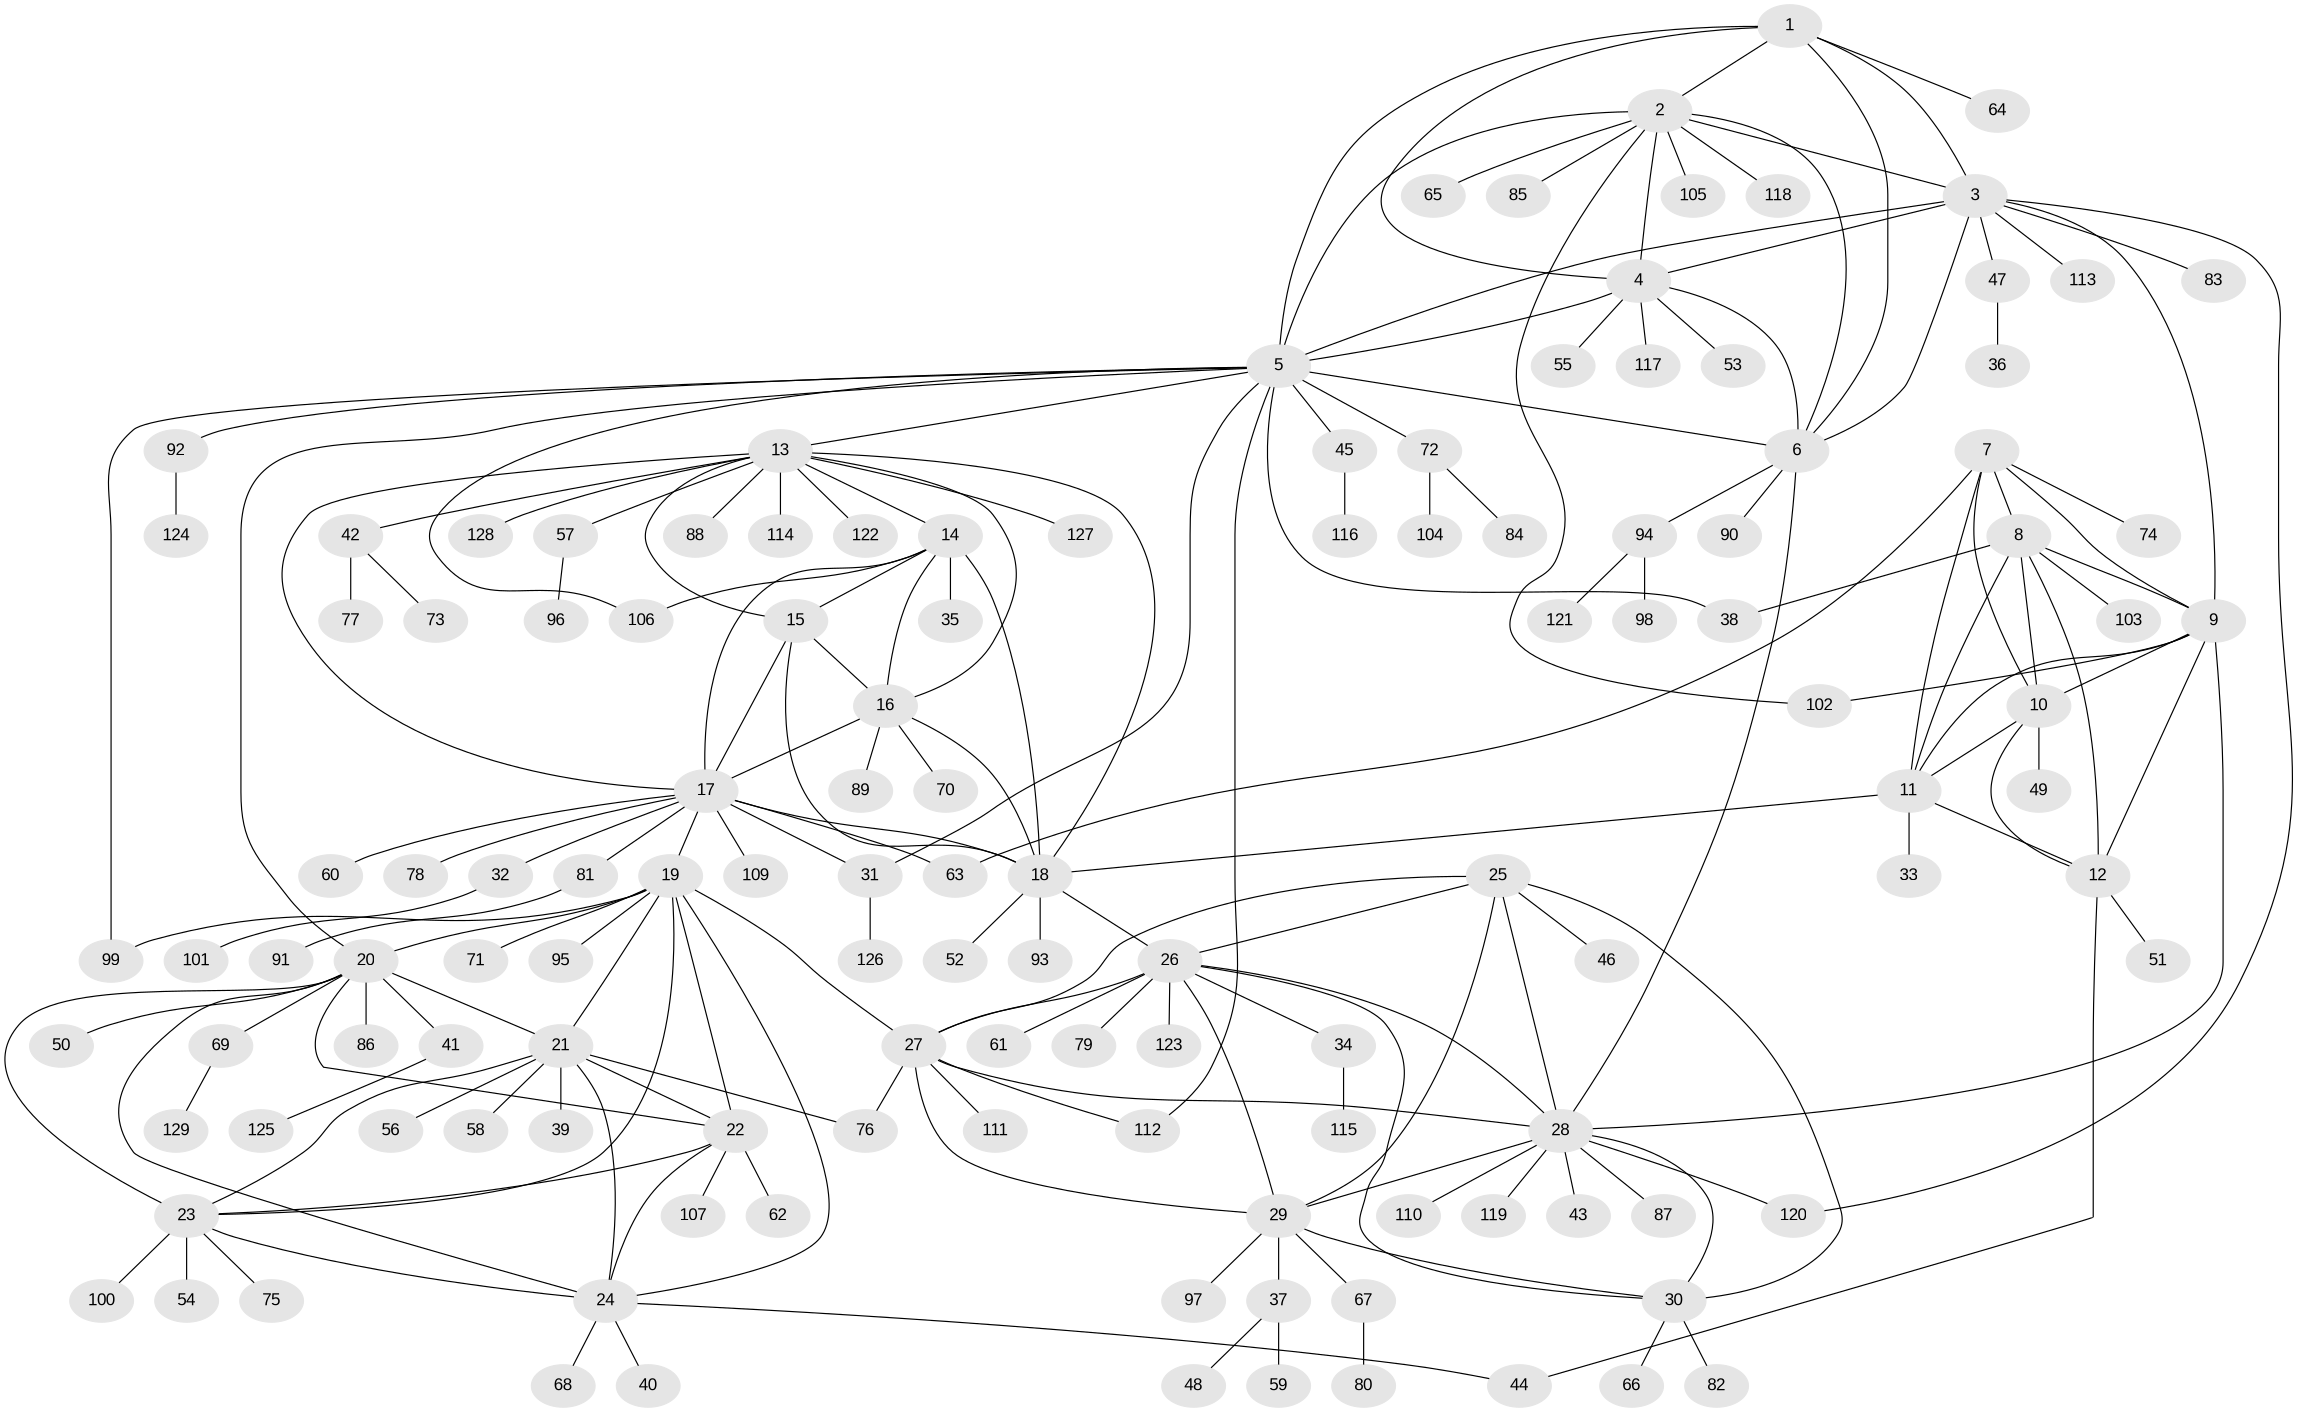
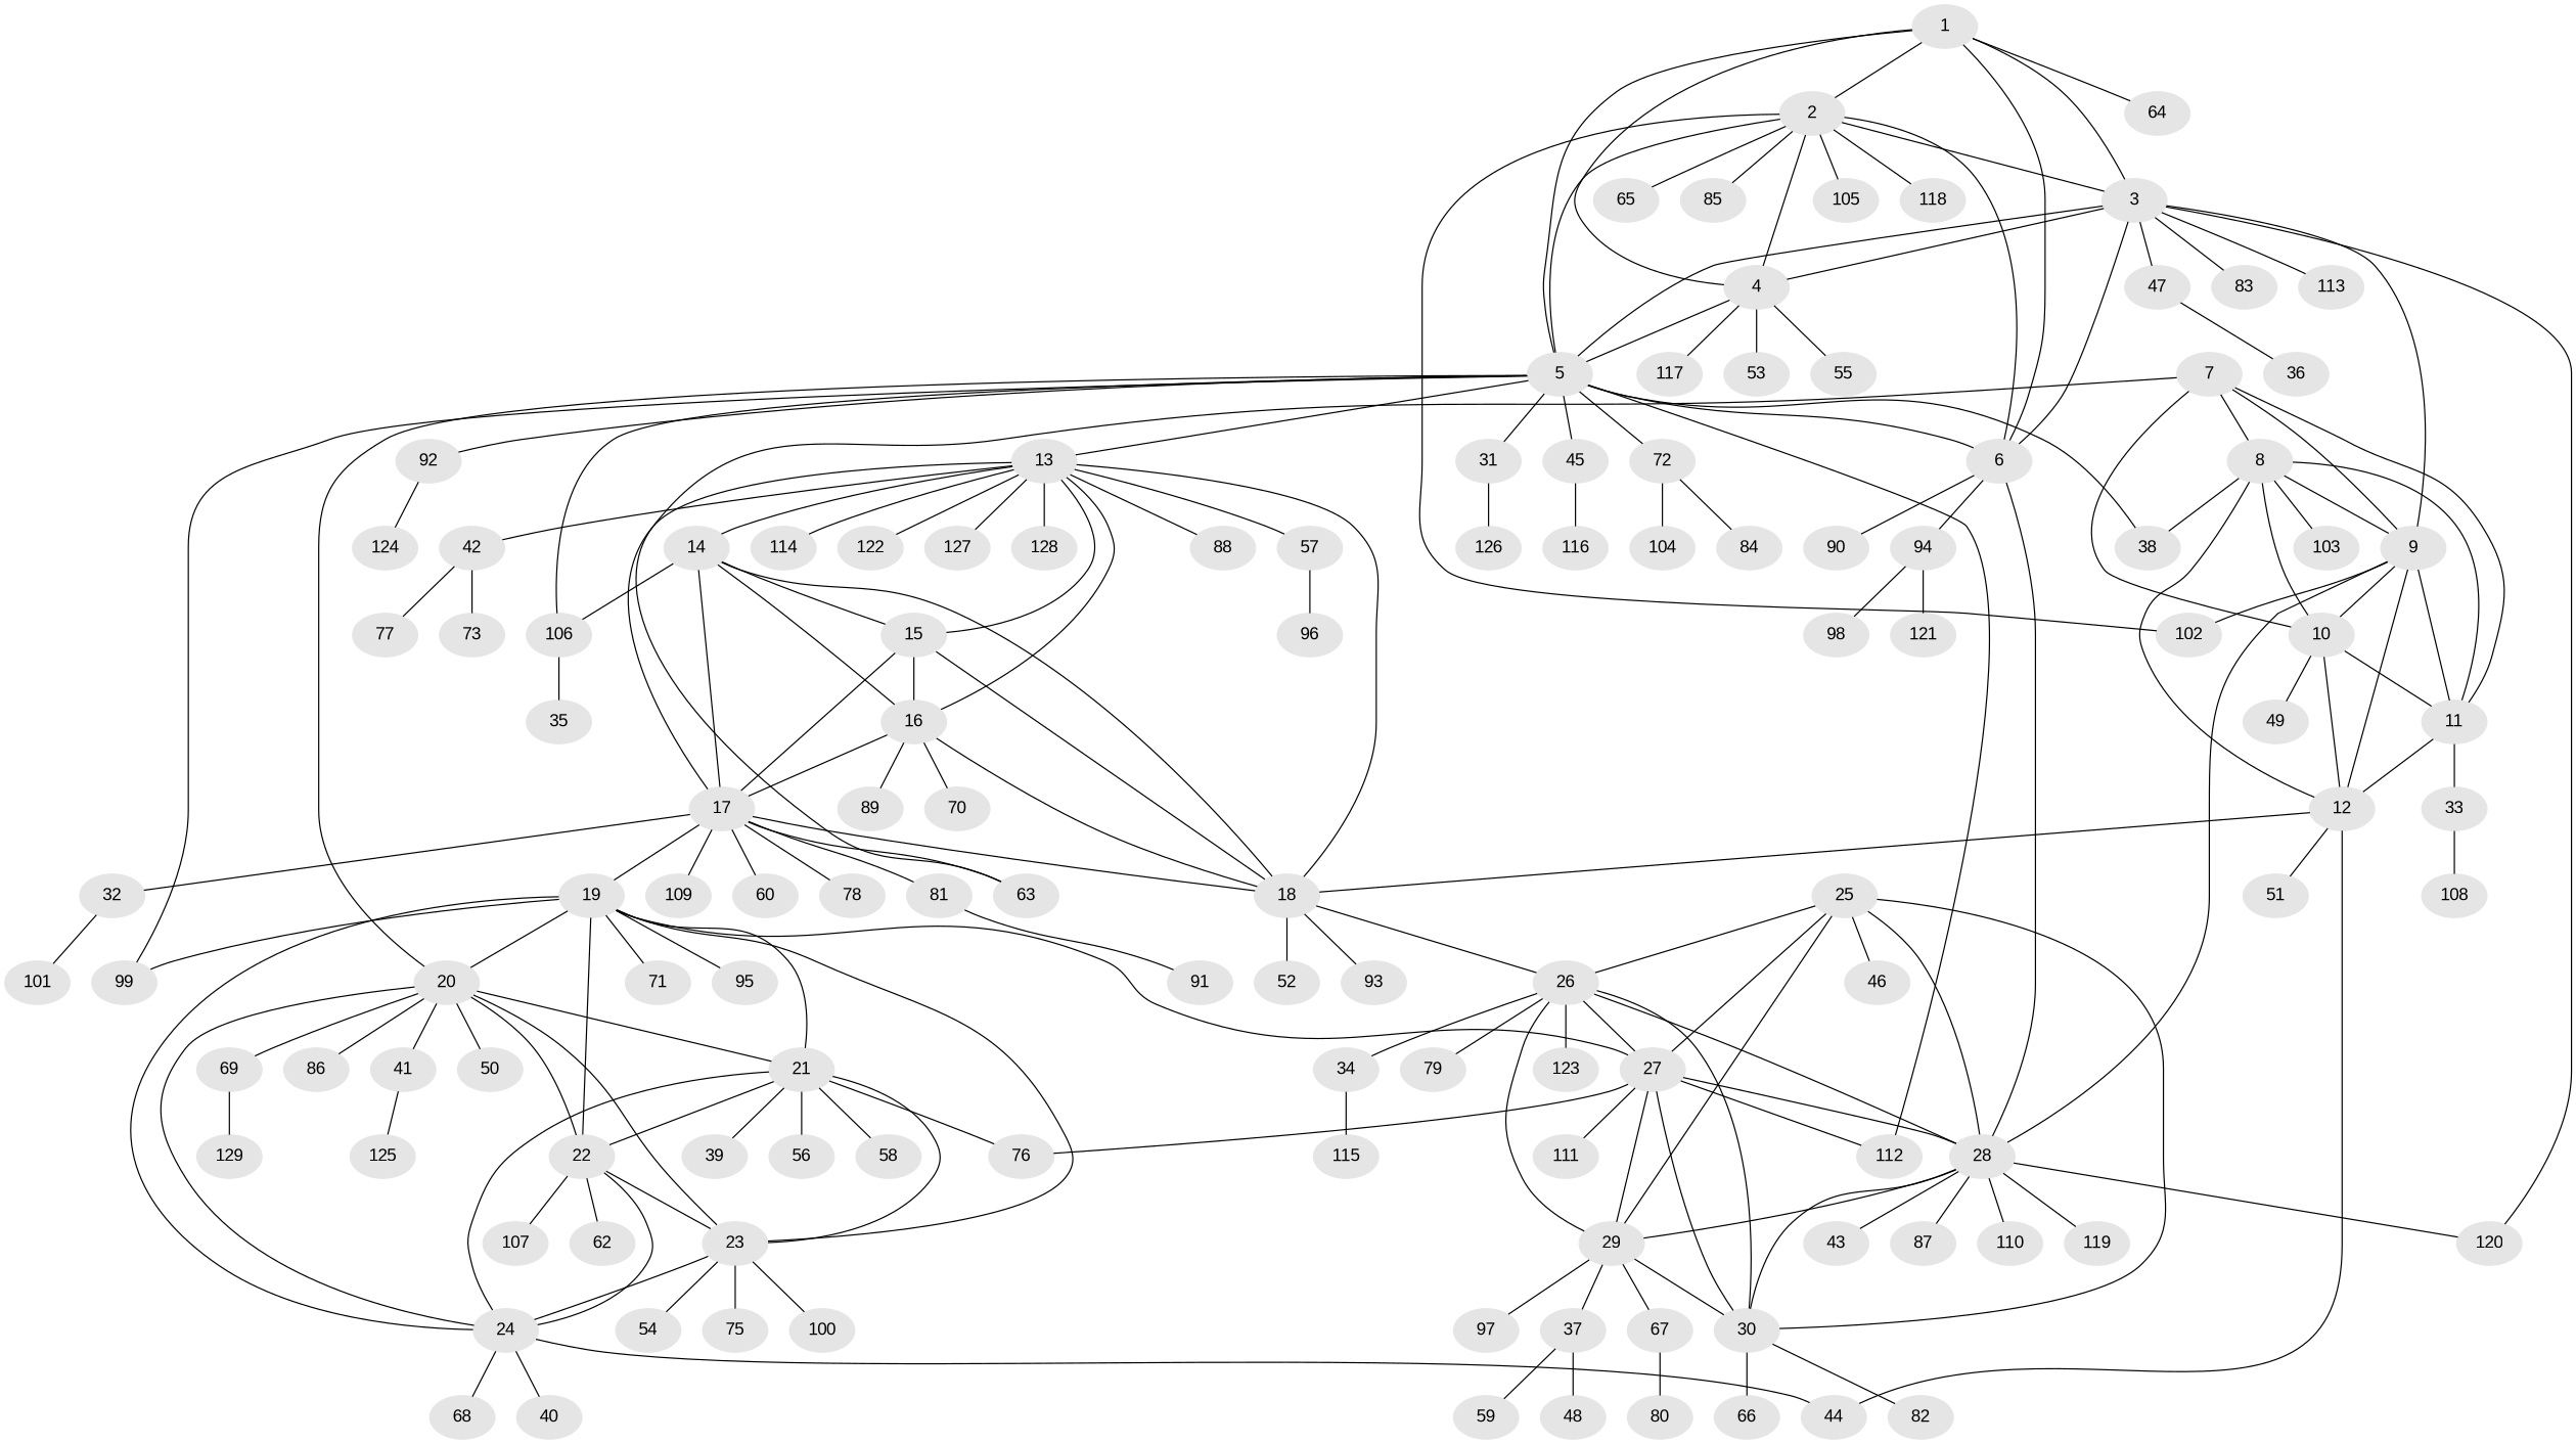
  graph {
    fontname="Liberation Sans"
    node [color=gray90 fontname="Liberation Sans" style=filled]
    edge [fontname="Liberation Sans"]
    1
    2
    3
    4
    5
    6
    64
    65
    85
    102
    105
    118
    9
    47
    83
    113
    120
    53
    55
    117
    13
    20
    31
    38
    45
    72
    92
    99
    106
    112
    28
    90
    94
    10
    11
    12
    36
    18
    14
    15
    16
    17
    42
    57
    88
    114
    122
    127
    128
    21
    22
    23
    24
    41
    50
    69
    86
    126
    116
    84
    104
    124
    29
    30
    43
    87
    110
    119
    98
    121
    7
    8
    63
-   74
    103
    49
    33
    44
    51
+   108
    26
    52
    93
    39
    56
    58
    76
    35
    70
    89
    19
    32
    60
    78
    81
    109
    73
    77
    96
    27
    71
    95
    101
    91
    34
-   61
    79
    123
    62
    107
    54
    75
    100
    40
    68
    111
    125
    129
    25
    46
    37
    67
    97
    66
    82
    115
    48
    59
    80
    1 -- 2
    1 -- 3
    1 -- 4
    1 -- 5
    1 -- 6
    1 -- 64
    2 -- 3
    2 -- 4
    2 -- 5
    2 -- 6
    2 -- 65
    2 -- 85
    2 -- 102
    2 -- 105
    2 -- 118
    3 -- 4
    3 -- 5
    3 -- 6
    3 -- 9
    3 -- 47
    3 -- 83
    3 -- 113
    3 -- 120
    4 -- 5
-   4 -- 6
    4 -- 53
    4 -- 55
    4 -- 117
    5 -- 6
    5 -- 13
    5 -- 20
    5 -- 31
    5 -- 38
    5 -- 45
    5 -- 72
    5 -- 92
    5 -- 99
    5 -- 106
    5 -- 112
    6 -- 28
    6 -- 90
    6 -- 94
    9 -- 102
    9 -- 28
    9 -- 10
    9 -- 11
    9 -- 12
    47 -- 36
    13 -- 18
    13 -- 14
    13 -- 15
    13 -- 16
    13 -- 17
    13 -- 42
    13 -- 57
    13 -- 88
    13 -- 114
    13 -- 122
    13 -- 127
    13 -- 128
    20 -- 21
    20 -- 22
    20 -- 23
    20 -- 24
    20 -- 41
    20 -- 50
    20 -- 69
    20 -- 86
    31 -- 126
    45 -- 116
    72 -- 84
    72 -- 104
    92 -- 124
    28 -- 120
    28 -- 29
    28 -- 30
    28 -- 43
    28 -- 87
    28 -- 110
    28 -- 119
    94 -- 98
    94 -- 121
    10 -- 11
    10 -- 12
    10 -- 49
    11 -- 12
    11 -- 33
-   11 -- 18
+   12 -- 18
    12 -- 44
    12 -- 51
    18 -- 26
    18 -- 52
    18 -- 93
    14 -- 106
    14 -- 18
    14 -- 15
    14 -- 16
    14 -- 17
-   14 -- 35
+   106 -- 35
    15 -- 18
    15 -- 16
    15 -- 17
    16 -- 18
    16 -- 17
    16 -- 70
    16 -- 89
-   17 -- 31
    17 -- 18
    17 -- 63
    17 -- 19
    17 -- 32
    17 -- 60
    17 -- 78
    17 -- 81
    17 -- 109
    42 -- 73
    42 -- 77
    57 -- 96
    21 -- 22
    21 -- 23
    21 -- 24
    21 -- 39
    21 -- 56
    21 -- 58
    21 -- 76
    22 -- 23
    22 -- 24
    22 -- 62
    22 -- 107
    23 -- 24
    23 -- 54
    23 -- 75
    23 -- 100
    24 -- 44
    24 -- 40
    24 -- 68
    41 -- 125
    69 -- 129
    29 -- 30
    29 -- 37
    29 -- 67
    29 -- 97
    30 -- 66
    30 -- 82
    7 -- 9
    7 -- 10
    7 -- 11
    7 -- 8
    7 -- 63
-   7 -- 74
    8 -- 9
    8 -- 38
    8 -- 10
    8 -- 11
    8 -- 12
    8 -- 103
+   33 -- 108
    26 -- 28
    26 -- 29
    26 -- 30
    26 -- 27
    26 -- 34
-   26 -- 61
    26 -- 79
    26 -- 123
    19 -- 20
    19 -- 99
    19 -- 21
    19 -- 22
    19 -- 23
    19 -- 24
    19 -- 27
    19 -- 71
    19 -- 95
    32 -- 101
    81 -- 91
    27 -- 112
    27 -- 28
    27 -- 29
+   27 -- 30
    27 -- 76
    27 -- 111
    34 -- 115
    25 -- 28
    25 -- 29
    25 -- 30
    25 -- 26
    25 -- 27
    25 -- 46
    37 -- 48
    37 -- 59
    67 -- 80
  }
